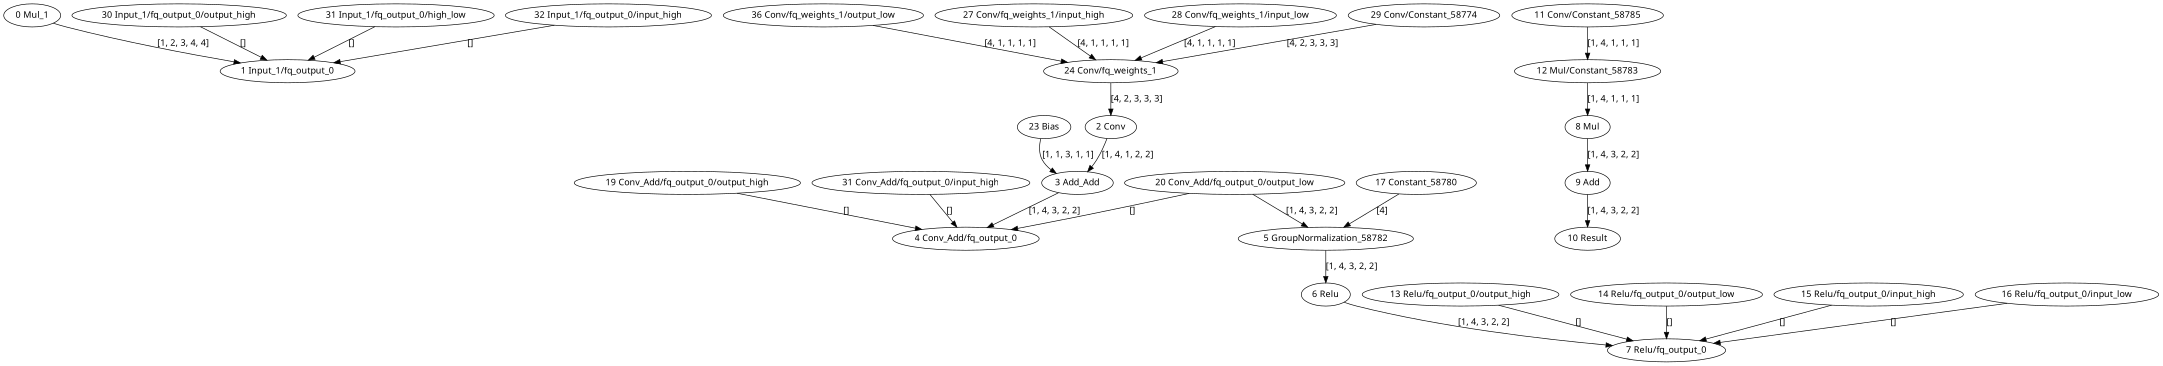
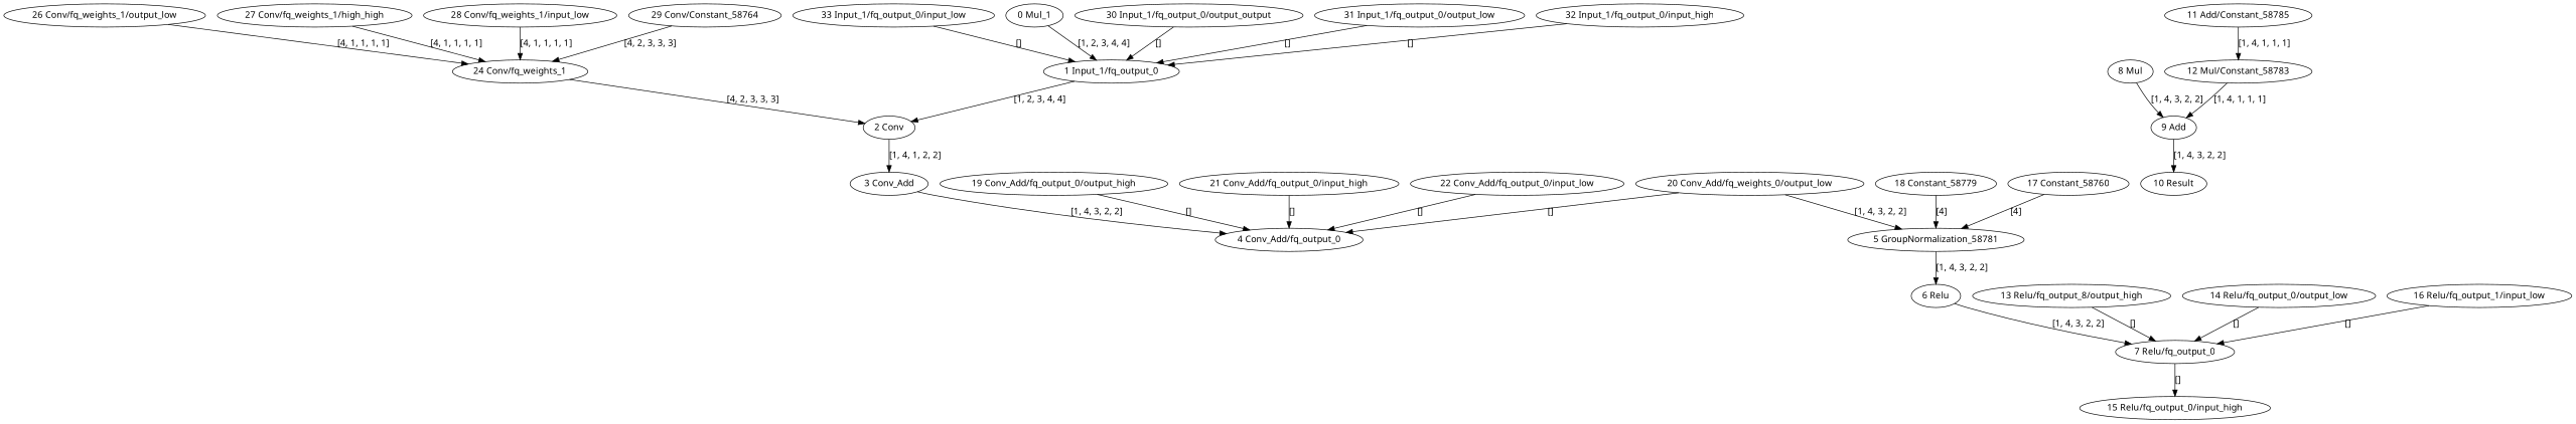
  strict digraph {
    fontname="Noto Sans"
    node [fontname="Noto Sans" type=Constant]
    edge [fontname="Noto Sans" style=solid]
    n1 [label="0 Mul_1" type=Parameter]
    "1 Input_1/fq_output_0" [type=FakeQuantize]
    "2 Conv" [type=Convolution]
-   "3 Conv_Add" [type=Add label="3 Add_Add"]
+   "3 Conv_Add" [type=Add]
    "4 Conv_Add/fq_output_0" [type=FakeQuantize]
-   "5 GroupNormalization_58781" [type=GroupNormalization label="5 GroupNormalization_58782"]
+   "5 GroupNormalization_58781" [type=GroupNormalization]
    "6 Relu" [type=Relu]
    "7 Relu/fq_output_0" [type=FakeQuantize]
    "8 Mul" [type=Multiply]
    "9 Add" [type=Add]
    "10 Result" [type=Result]
-   "11 Add/Constant_58785" [label="11 Conv/Constant_58785"]
+   "11 Add/Constant_58785"
    "12 Mul/Constant_58783"
-   "13 Relu/fq_output_0/output_high"
+   "13 Relu/fq_output_0/output_high" [label="13 Relu/fq_output_8/output_high"]
    "14 Relu/fq_output_0/output_low"
    "15 Relu/fq_output_0/input_high"
-   "16 Relu/fq_output_0/input_low"
-   "17 Constant_58780"
+   "16 Relu/fq_output_0/input_low" [label="16 Relu/fq_output_1/input_low"]
+   "17 Constant_58780" [label="17 Constant_58760"]
+   "18 Constant_58779"
    "19 Conv_Add/fq_output_0/output_high"
-   "20 Conv_Add/fq_output_0/output_low"
-   "21 Conv_Add/fq_output_0/input_high" [label="31 Conv_Add/fq_output_0/input_high"]
-   "23 Bias"
+   "20 Conv_Add/fq_output_0/output_low" [label="20 Conv_Add/fq_weights_0/output_low"]
+   "21 Conv_Add/fq_output_0/input_high"
+   "22 Conv_Add/fq_output_0/input_low"
    "24 Conv/fq_weights_1" [type=FakeQuantize]
-   "26 Conv/fq_weights_1/output_low" [label="36 Conv/fq_weights_1/output_low"]
-   "27 Conv/fq_weights_1/input_high"
+   "26 Conv/fq_weights_1/output_low"
+   "27 Conv/fq_weights_1/input_high" [label="27 Conv/fq_weights_1/high_high"]
    "28 Conv/fq_weights_1/input_low"
-   "29 Conv/Constant_58774"
-   "30 Input_1/fq_output_0/output_high"
-   "31 Input_1/fq_output_0/output_low" [label="31 Input_1/fq_output_0/high_low"]
+   "29 Conv/Constant_58774" [label="29 Conv/Constant_58764"]
+   "30 Input_1/fq_output_0/output_high" [label="30 Input_1/fq_output_0/output_output"]
+   "31 Input_1/fq_output_0/output_low"
    "32 Input_1/fq_output_0/input_high"
+   "33 Input_1/fq_output_0/input_low"
    n1 -> "1 Input_1/fq_output_0" [label="[1, 2, 3, 4, 4]"]
+   "1 Input_1/fq_output_0" -> "2 Conv" [label="[1, 2, 3, 4, 4]"]
    "2 Conv" -> "3 Conv_Add" [label="[1, 4, 1, 2, 2]"]
    "3 Conv_Add" -> "4 Conv_Add/fq_output_0" [label="[1, 4, 3, 2, 2]"]
    "5 GroupNormalization_58781" -> "6 Relu" [label="[1, 4, 3, 2, 2]"]
    "6 Relu" -> "7 Relu/fq_output_0" [label="[1, 4, 3, 2, 2]"]
    "8 Mul" -> "9 Add" [label="[1, 4, 3, 2, 2]"]
    "9 Add" -> "10 Result" [label="[1, 4, 3, 2, 2]"]
    "11 Add/Constant_58785" -> "12 Mul/Constant_58783" [label="[1, 4, 1, 1, 1]"]
-   "12 Mul/Constant_58783" -> "8 Mul" [label="[1, 4, 1, 1, 1]"]
+   "12 Mul/Constant_58783" -> "9 Add" [label="[1, 4, 1, 1, 1]"]
    "13 Relu/fq_output_0/output_high" -> "7 Relu/fq_output_0" [label="[]"]
    "14 Relu/fq_output_0/output_low" -> "7 Relu/fq_output_0" [label="[]"]
-   "15 Relu/fq_output_0/input_high" -> "7 Relu/fq_output_0" [label="[]"]
+   "7 Relu/fq_output_0" -> "15 Relu/fq_output_0/input_high" [label="[]"]
    "16 Relu/fq_output_0/input_low" -> "7 Relu/fq_output_0" [label="[]"]
    "17 Constant_58780" -> "5 GroupNormalization_58781" [label="[4]"]
+   "18 Constant_58779" -> "5 GroupNormalization_58781" [label="[4]"]
    "19 Conv_Add/fq_output_0/output_high" -> "4 Conv_Add/fq_output_0" [label="[]"]
    "20 Conv_Add/fq_output_0/output_low" -> "4 Conv_Add/fq_output_0" [label="[]"]
    "20 Conv_Add/fq_output_0/output_low" -> "5 GroupNormalization_58781" [label="[1, 4, 3, 2, 2]"]
    "21 Conv_Add/fq_output_0/input_high" -> "4 Conv_Add/fq_output_0" [label="[]"]
-   "23 Bias" -> "3 Conv_Add" [label="[1, 1, 3, 1, 1]"]
+   "22 Conv_Add/fq_output_0/input_low" -> "4 Conv_Add/fq_output_0" [label="[]"]
    "24 Conv/fq_weights_1" -> "2 Conv" [label="[4, 2, 3, 3, 3]"]
    "26 Conv/fq_weights_1/output_low" -> "24 Conv/fq_weights_1" [label="[4, 1, 1, 1, 1]"]
    "27 Conv/fq_weights_1/input_high" -> "24 Conv/fq_weights_1" [label="[4, 1, 1, 1, 1]"]
    "28 Conv/fq_weights_1/input_low" -> "24 Conv/fq_weights_1" [label="[4, 1, 1, 1, 1]"]
    "29 Conv/Constant_58774" -> "24 Conv/fq_weights_1" [label="[4, 2, 3, 3, 3]"]
    "30 Input_1/fq_output_0/output_high" -> "1 Input_1/fq_output_0" [label="[]"]
    "31 Input_1/fq_output_0/output_low" -> "1 Input_1/fq_output_0" [label="[]"]
    "32 Input_1/fq_output_0/input_high" -> "1 Input_1/fq_output_0" [label="[]"]
+   "33 Input_1/fq_output_0/input_low" -> "1 Input_1/fq_output_0" [label="[]"]
  }
